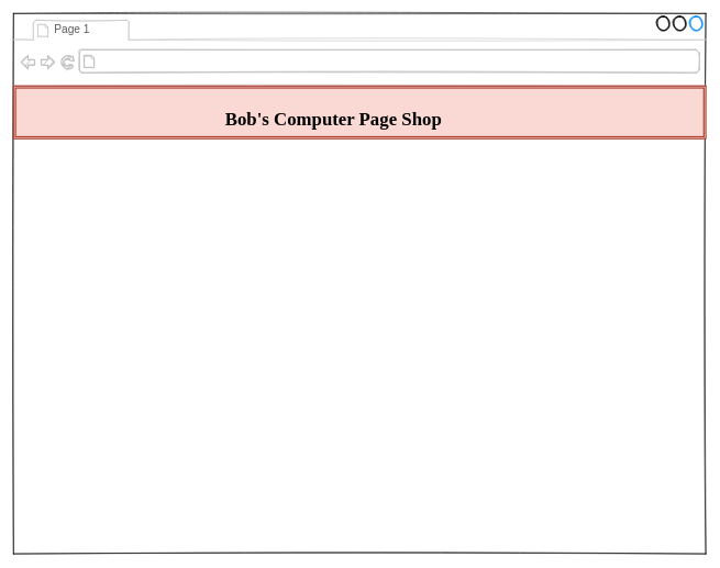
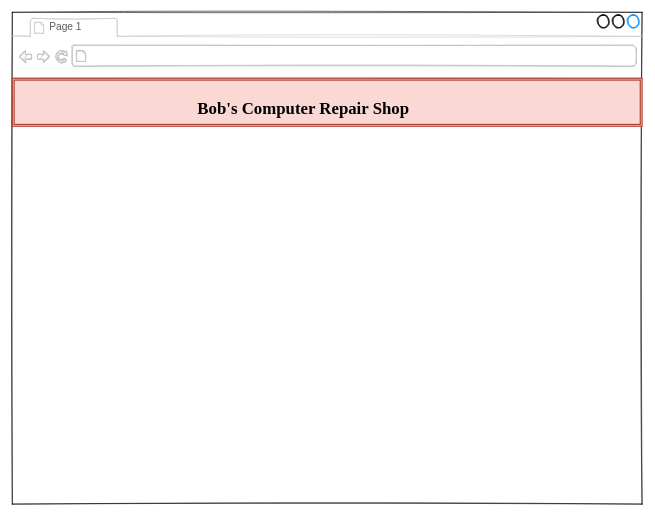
  <mxCell id="0" />
  <mxCell id="1" parent="0" />
  <mxCell id="2" value="" style="strokeWidth=1;shadow=0;align=center;html=1;shape=mxgraph.mockup.containers.browserWindow;rSize=0;mainText=,;recursiveResize=0;rounded=0;labelBackgroundColor=none;fontFamily=Helvetica;fontSize=12;sketch=1;" parent="1" vertex="1"><mxGeometry x="20" y="20" width="1050" height="820" as="geometry" /></mxCell>
  <mxCell id="3" value="Page 1" style="strokeWidth=1;shadow=0;dashed=0;align=center;html=1;shape=mxgraph.mockup.containers.anchor;fontSize=17;fontColor=#5C5C5C;align=left;fillColor=#21C0A5;strokeColor=#006658;" parent="2" vertex="1"><mxGeometry x="60" y="12" width="110" height="26" as="geometry" /></mxCell>
  <mxCell id="4" value="" style="shape=ext;double=1;rounded=0;whiteSpace=wrap;html=1;fontFamily=Helvetica;fillColor=#fad9d5;gradientDirection=west;strokeColor=#AE4132;strokeWidth=2;perimeterSpacing=5;" vertex="1" parent="2"><mxGeometry y="110" width="1050" height="80" as="geometry" /></mxCell>
- <mxCell id="5" value="Bob's Computer Page Shop" style="text;strokeColor=none;fillColor=none;html=1;fontSize=28;fontStyle=1;verticalAlign=middle;align=center;fontFamily=fantasy;fontSource=https%3A%2F%2Ffonts.googleapis.com%2Fcss%3Ffamily%3Dfantasy;horizontal=1;" vertex="1" parent="2"><mxGeometry x="280" y="140" width="410" height="40" as="geometry" /></mxCell>
+ <mxCell id="5" value="Bob's Computer Repair Shop" style="text;strokeColor=none;fillColor=none;html=1;fontSize=28;fontStyle=1;verticalAlign=middle;align=center;fontFamily=fantasy;fontSource=https%3A%2F%2Ffonts.googleapis.com%2Fcss%3Ffamily%3Dfantasy;horizontal=1;" vertex="1" parent="2"><mxGeometry x="280" y="140" width="410" height="40" as="geometry" /></mxCell>
